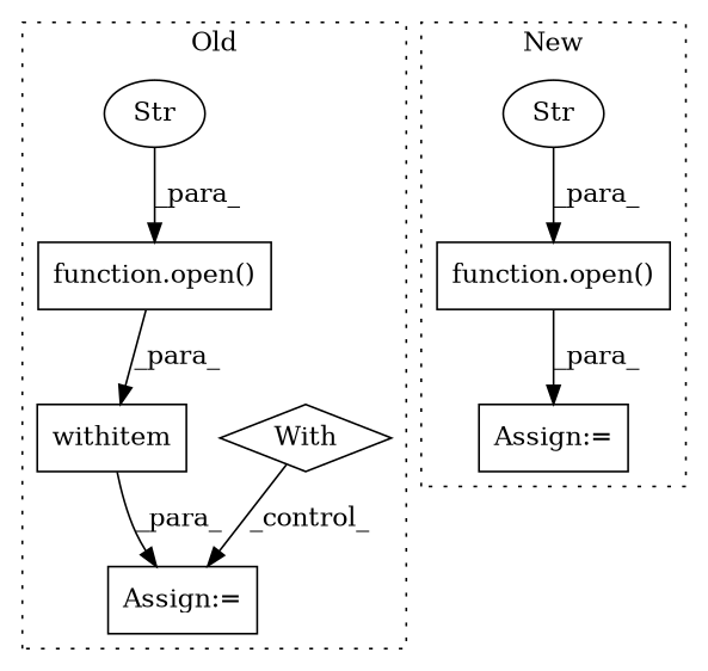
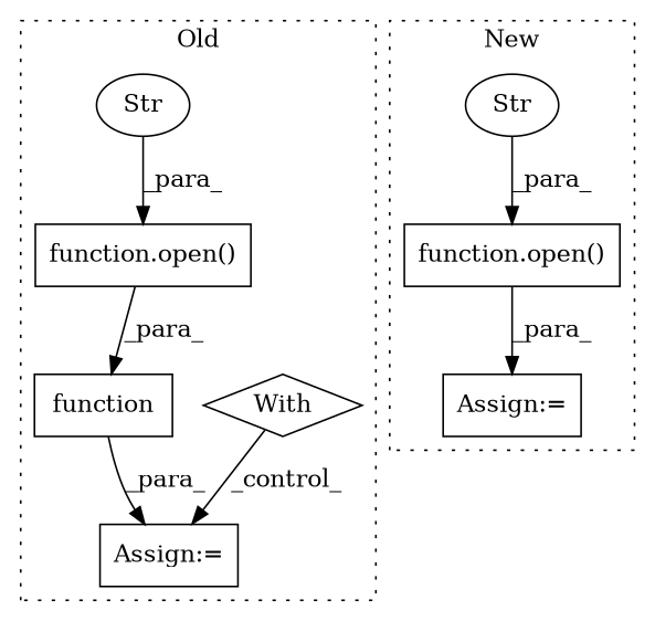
  digraph {
    node [a=75 l=3 shape=box]
    n1 [a=39 l="5,32" label=With s="1923,1932" shape=diamond]
-   n2 [a=49 l=4 label=withitem s=1928]
+   n2 [a=49 l=4 label=function s=1928]
    n3 [l="5,1" label="function.open()" s="1928,1948"]
    n4 [a=66 label=Str s=1945 shape=ellipse]
    n5 [a=68 label="Assign:=" s=1974]
    n6 [l="5,1" label="function.open()" s="1906,1927"]
    n7 [a=66 l=4 label=Str s=1923 shape=ellipse]
    n8 [a=68 label="Assign:=" s=1957]
    subgraph cluster_1 {
      label=Old
      style=dotted
      n1
      n2
      n3
      n4
      n5
    }
    subgraph cluster_2 {
      label=New
      style=dotted
      n6
      n7
      n8
    }
    n1 -> n5 [label=_control_]
    n2 -> n5 [label=_para_]
    n3 -> n2 [label=_para_]
    n4 -> n3 [label=_para_]
    n6 -> n8 [label=_para_]
    n7 -> n6 [label=_para_]
  }
